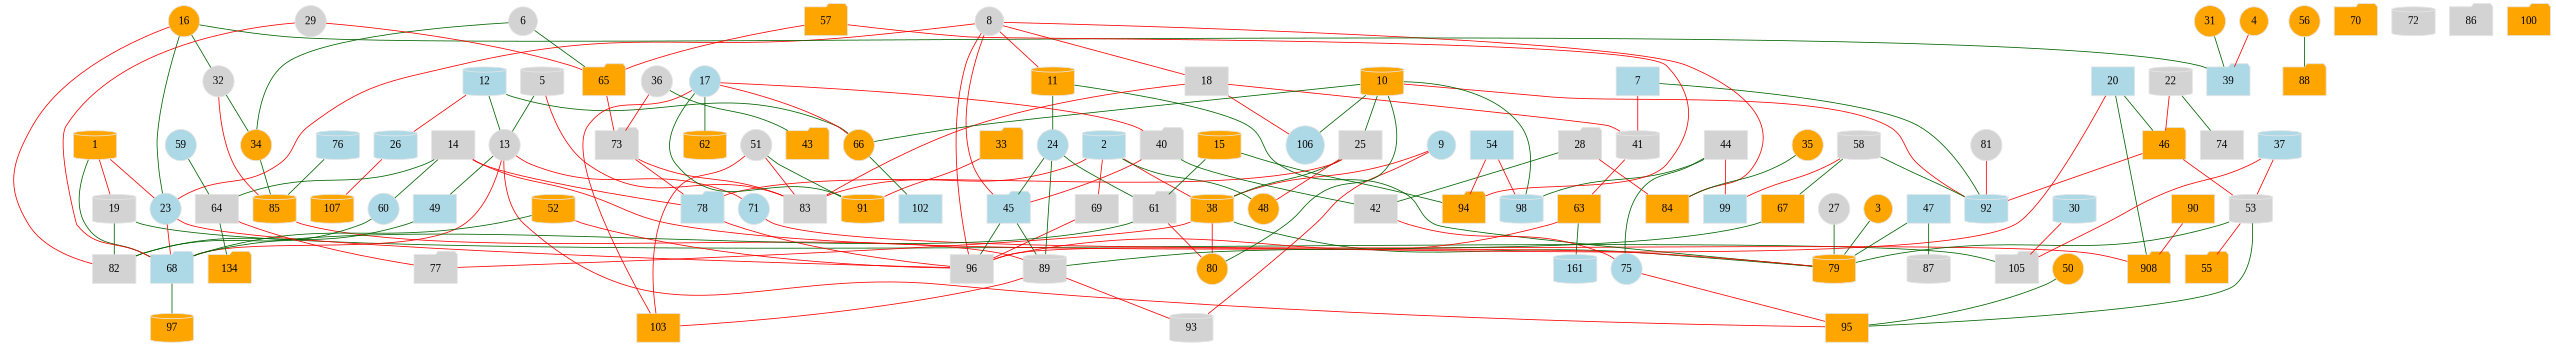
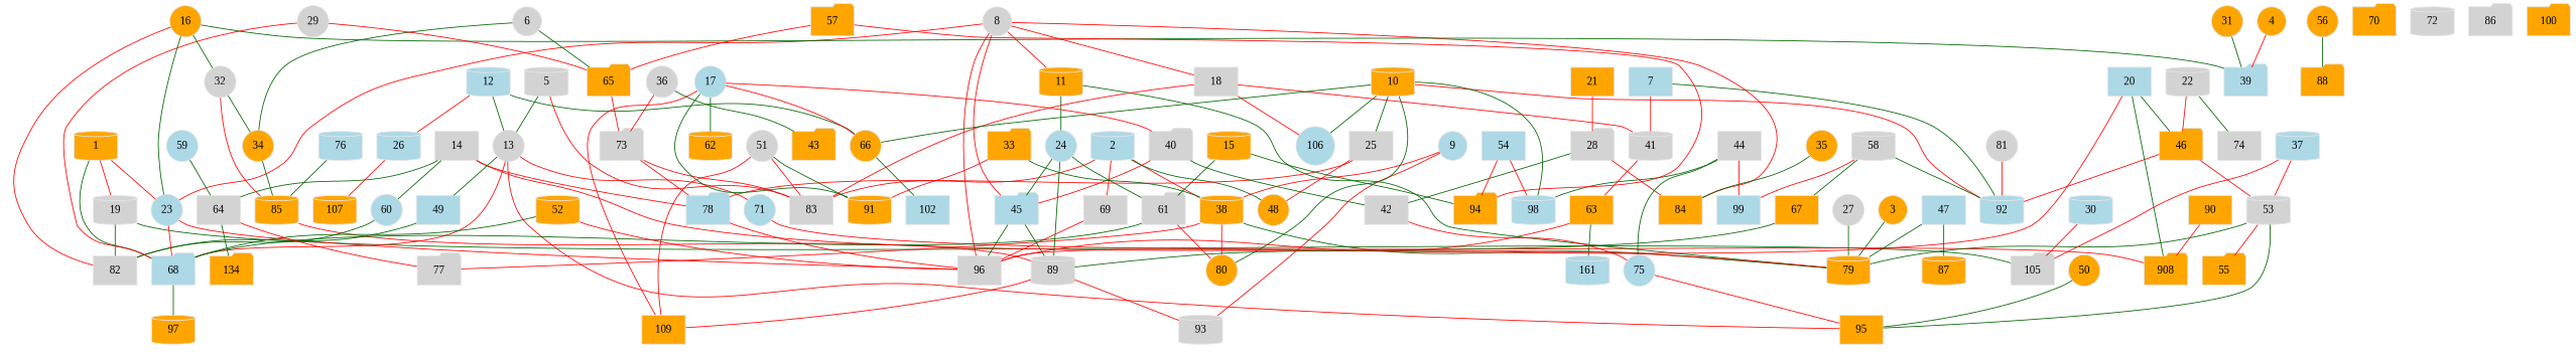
  graph {
    fontname="Liberation Serif"
    node [color=gray90 fillcolor=orange fontname="Liberation Serif" shape=cylinder style=filled]
    edge [color=red fontname="Liberation Serif"]
    19 [fillcolor=lightgrey]
    1
    23 [fillcolor=lightblue shape=circle]
    68 [fillcolor=lightblue shape=folder]
    82 [fillcolor=lightgrey shape=box]
    105 [fillcolor=lightgrey shape=folder]
    96 [fillcolor=lightgrey shape=box]
    97
    2 [fillcolor=lightblue]
    38
    48 [shape=circle]
    69 [fillcolor=lightgrey shape=box]
    83 [fillcolor=lightgrey shape=box]
    79
    80 [shape=circle]
    77 [fillcolor=lightgrey shape=folder]
    3 [shape=circle]
    4 [shape=circle]
    39 [fillcolor=lightblue shape=folder]
    5 [fillcolor=lightgrey]
    13 [fillcolor=lightgrey shape=circle]
    49 [fillcolor=lightblue shape=box]
    71 [fillcolor=lightblue shape=circle]
    95 [shape=box]
    6 [fillcolor=lightgrey shape=circle]
    34 [shape=circle]
    65 [shape=folder]
    85
    73 [fillcolor=lightgrey shape=folder]
    7 [fillcolor=lightblue shape=box]
    41 [fillcolor=lightgrey]
    92 [fillcolor=lightblue]
    63 [shape=box]
    8 [fillcolor=lightgrey shape=circle]
    11
    18 [fillcolor=lightgrey shape=box]
    45 [fillcolor=lightblue shape=folder]
    84 [shape=box]
    24 [fillcolor=lightblue shape=circle]
    106 [fillcolor=lightblue shape=circle]
    89 [fillcolor=lightgrey]
    9 [fillcolor=lightblue shape=circle]
    93 [fillcolor=lightgrey]
    10
    25 [fillcolor=lightgrey shape=box]
    66 [shape=circle]
    98 [fillcolor=lightblue]
    78 [fillcolor=lightblue shape=folder]
    102 [fillcolor=lightblue shape=box]
    61 [fillcolor=lightgrey shape=folder]
    12 [fillcolor=lightblue]
    26 [fillcolor=lightblue]
    107
    n54 [label=908 shape=folder]
    14 [fillcolor=lightgrey shape=box]
    60 [fillcolor=lightblue shape=circle]
    64 [fillcolor=lightgrey shape=box]
    n58 [label=134 shape=folder]
    15
    94 [shape=folder]
    16 [shape=circle]
    32 [fillcolor=lightgrey shape=circle]
    17 [fillcolor=lightblue shape=circle]
    40 [fillcolor=lightgrey shape=folder]
    62
    91
-   103 [shape=box]
+   103 [shape=box label=109]
    42 [fillcolor=lightgrey shape=box]
    20 [fillcolor=lightblue shape=box]
    46 [shape=folder]
    53 [fillcolor=lightgrey]
+   21 [shape=box]
    28 [fillcolor=lightgrey shape=folder]
    22 [fillcolor=lightgrey]
    74 [fillcolor=lightgrey shape=box]
    27 [fillcolor=lightgrey shape=circle]
    75 [fillcolor=lightblue shape=circle]
    29 [fillcolor=lightgrey shape=circle]
    30 [fillcolor=lightblue]
    31 [shape=circle]
    33 [shape=folder]
    35 [shape=circle]
    36 [fillcolor=lightgrey shape=circle]
    43 [shape=folder]
    37 [fillcolor=lightblue]
    55 [shape=folder]
    n87 [fillcolor=lightblue label=161]
    44 [fillcolor=lightgrey shape=box]
    99 [fillcolor=lightblue shape=box]
    47 [fillcolor=lightblue shape=box]
-   87 [fillcolor=lightgrey]
+   87
    50 [shape=circle]
    51 [fillcolor=lightgrey shape=circle]
    52
    54 [fillcolor=lightblue shape=box]
    56 [shape=circle]
    88 [shape=folder]
    57 [shape=folder]
    58 [fillcolor=lightgrey]
    67 [shape=box]
    59 [fillcolor=lightblue shape=circle]
    70 [shape=folder]
    72 [fillcolor=lightgrey]
    76 [fillcolor=lightblue]
    81 [fillcolor=lightgrey shape=circle]
    86 [fillcolor=lightgrey shape=folder]
    90 [shape=box]
    100 [shape=folder]
    19 -- 82 [color=darkgreen]
    19 -- 105 [color=darkgreen]
    1 -- 19
    1 -- 23
    1 -- 68 [color=darkgreen]
    23 -- 68
    23 -- 96
    68 -- 97 [color=darkgreen]
    2 -- 38
    2 -- 48 [color=darkgreen]
    2 -- 69
    2 -- 83
    38 -- 79 [color=darkgreen]
    38 -- 80
    38 -- 77
    69 -- 96
    3 -- 79 [color=darkgreen]
    4 -- 39
    5 -- 83
    5 -- 13 [color=darkgreen]
    13 -- 68
    13 -- 49 [color=darkgreen]
    13 -- 71
    13 -- 95
    49 -- 82 [color=darkgreen]
    71 -- n54
    6 -- 34 [color=darkgreen]
    6 -- 65 [color=darkgreen]
    34 -- 85 [color=darkgreen]
    65 -- 73
    85 -- 89
    73 -- 83
    73 -- 78
    7 -- 41
    7 -- 92 [color=darkgreen]
    41 -- 63
    63 -- 96
    63 -- n87 [color=darkgreen]
    8 -- 23
    8 -- 96
    8 -- 11
    8 -- 18
    8 -- 45
    8 -- 84
    11 -- 79 [color=darkgreen]
    11 -- 24 [color=darkgreen]
    18 -- 83
    18 -- 41
    18 -- 106
    45 -- 96 [color=darkgreen]
    45 -- 89 [color=darkgreen]
    24 -- 45 [color=darkgreen]
    24 -- 89 [color=darkgreen]
    24 -- 61 [color=darkgreen]
    89 -- 93
    89 -- 103
    9 -- 38
    9 -- 93
    10 -- 80 [color=darkgreen]
    10 -- 92
    10 -- 106 [color=darkgreen]
    10 -- 25 [color=darkgreen]
    10 -- 66 [color=darkgreen]
    10 -- 98 [color=darkgreen]
    25 -- 48
    25 -- 78
    66 -- 102 [color=darkgreen]
    78 -- 96
    61 -- 68 [color=darkgreen]
    61 -- 80
    12 -- 13 [color=darkgreen]
    12 -- 66 [color=darkgreen]
    12 -- 26
    26 -- 107
    14 -- 79
    14 -- 78
    14 -- 60 [color=darkgreen]
    14 -- 64 [color=darkgreen]
    60 -- 82 [color=darkgreen]
    64 -- 77
    64 -- n58 [color=darkgreen]
    15 -- 61 [color=darkgreen]
    15 -- 94 [color=darkgreen]
    16 -- 23 [color=darkgreen]
    16 -- 82
    16 -- 39 [color=darkgreen]
    16 -- 32 [color=darkgreen]
    32 -- 34 [color=darkgreen]
    32 -- 85
    17 -- 66
    17 -- 40
    17 -- 62 [color=darkgreen]
    17 -- 91 [color=darkgreen]
    17 -- 103
    40 -- 45
    40 -- 42 [color=darkgreen]
    42 -- 75
    20 -- 96
    20 -- n54 [color=darkgreen]
    20 -- 46 [color=darkgreen]
    46 -- 92
    46 -- 53
    53 -- 79 [color=darkgreen]
    53 -- 95 [color=darkgreen]
    53 -- 55
+   21 -- 28
    28 -- 84
    28 -- 42 [color=darkgreen]
    22 -- 46
    22 -- 74 [color=darkgreen]
    27 -- 79 [color=darkgreen]
    75 -- 95
    29 -- 68
    29 -- 65
    30 -- 105
    31 -- 39 [color=darkgreen]
-   25 -- 38 [color=darkgreen]
+   33 -- 38 [color=darkgreen]
    33 -- 91
    35 -- 84 [color=darkgreen]
    36 -- 73
    36 -- 43 [color=darkgreen]
    37 -- 105
    37 -- 53
    44 -- 98 [color=darkgreen]
    44 -- 75 [color=darkgreen]
    44 -- 99
    47 -- 79 [color=darkgreen]
    47 -- 87 [color=darkgreen]
    50 -- 95 [color=darkgreen]
    51 -- 83
    51 -- 91 [color=darkgreen]
    51 -- 103
    52 -- 68 [color=darkgreen]
    52 -- 96
    54 -- 98
    54 -- 94
    56 -- 88 [color=darkgreen]
    57 -- 65
    57 -- 94
    58 -- 92 [color=darkgreen]
    58 -- 99
    58 -- 67 [color=darkgreen]
    67 -- 89 [color=darkgreen]
    59 -- 64 [color=darkgreen]
    76 -- 85 [color=darkgreen]
    81 -- 92
    90 -- n54
  }
